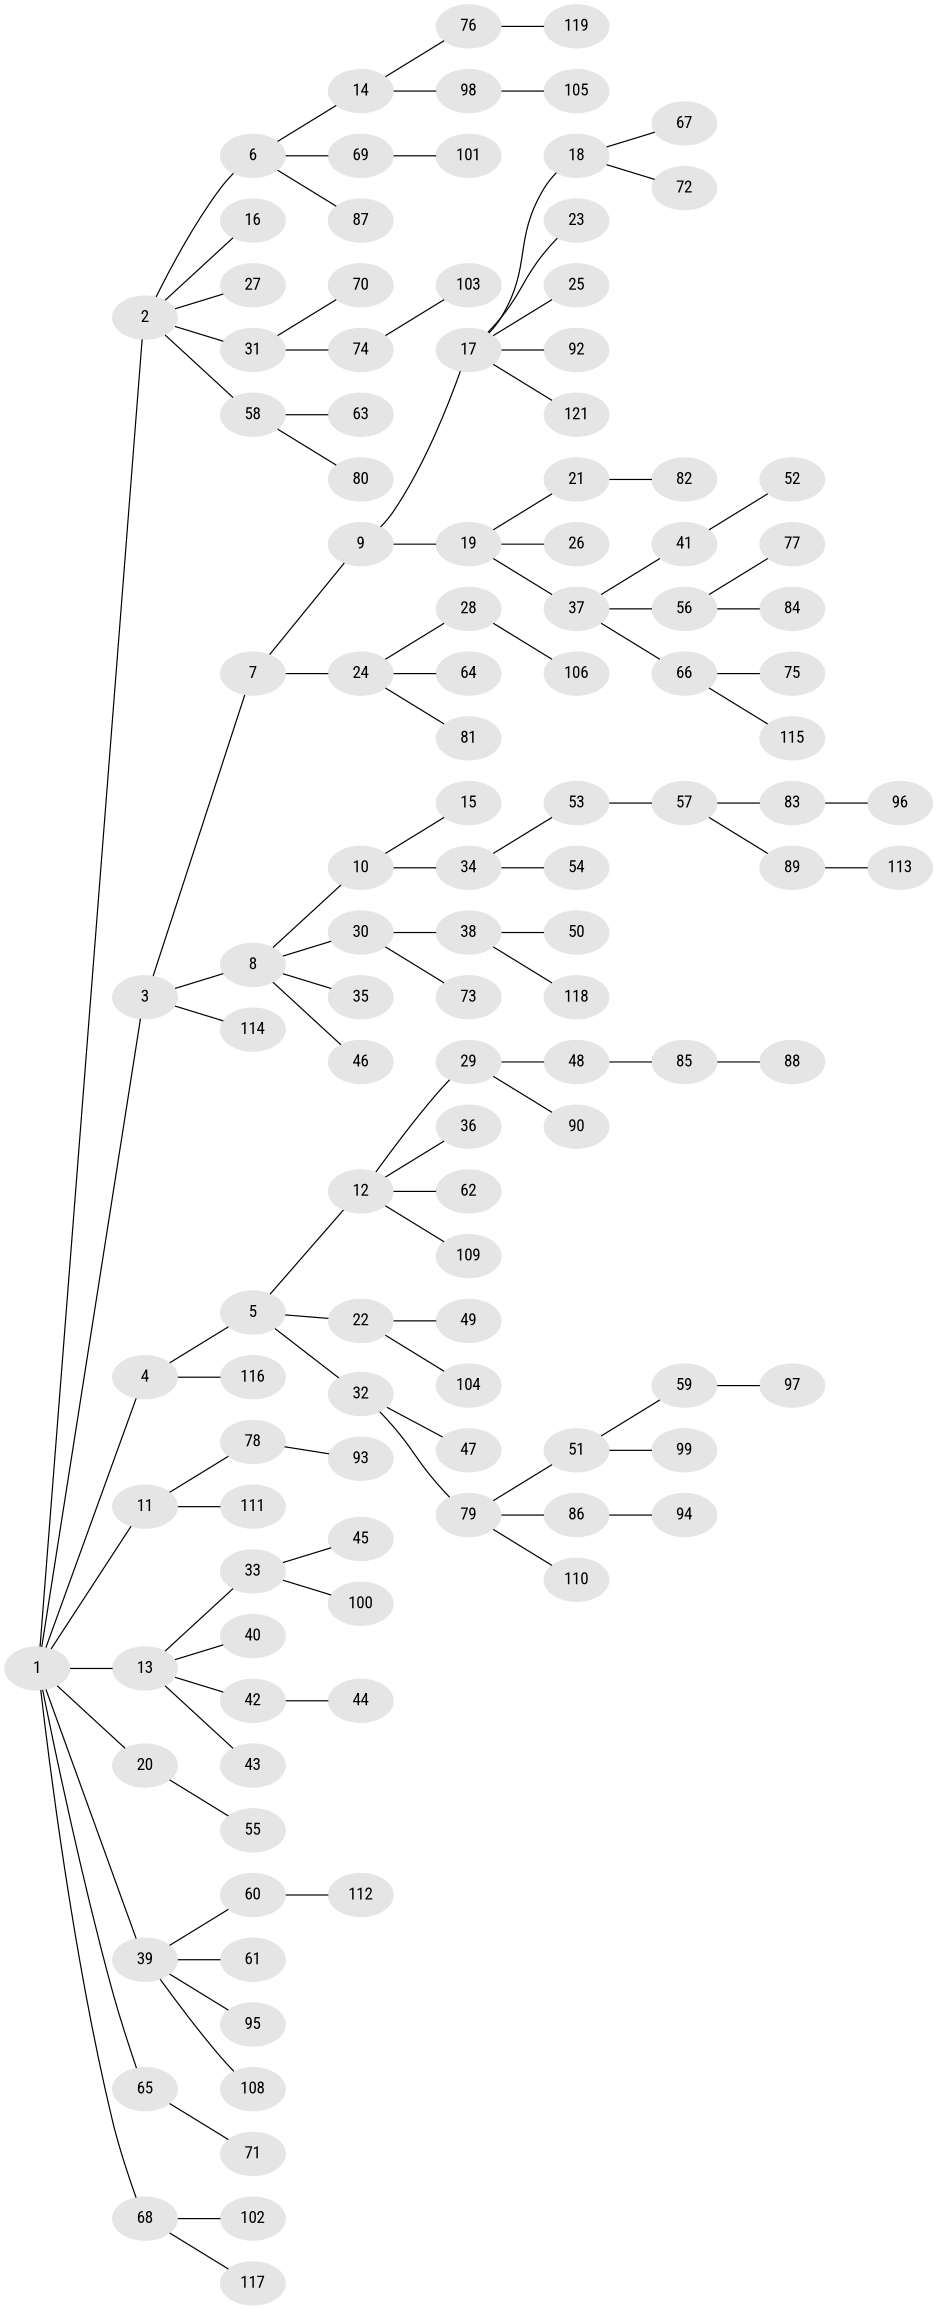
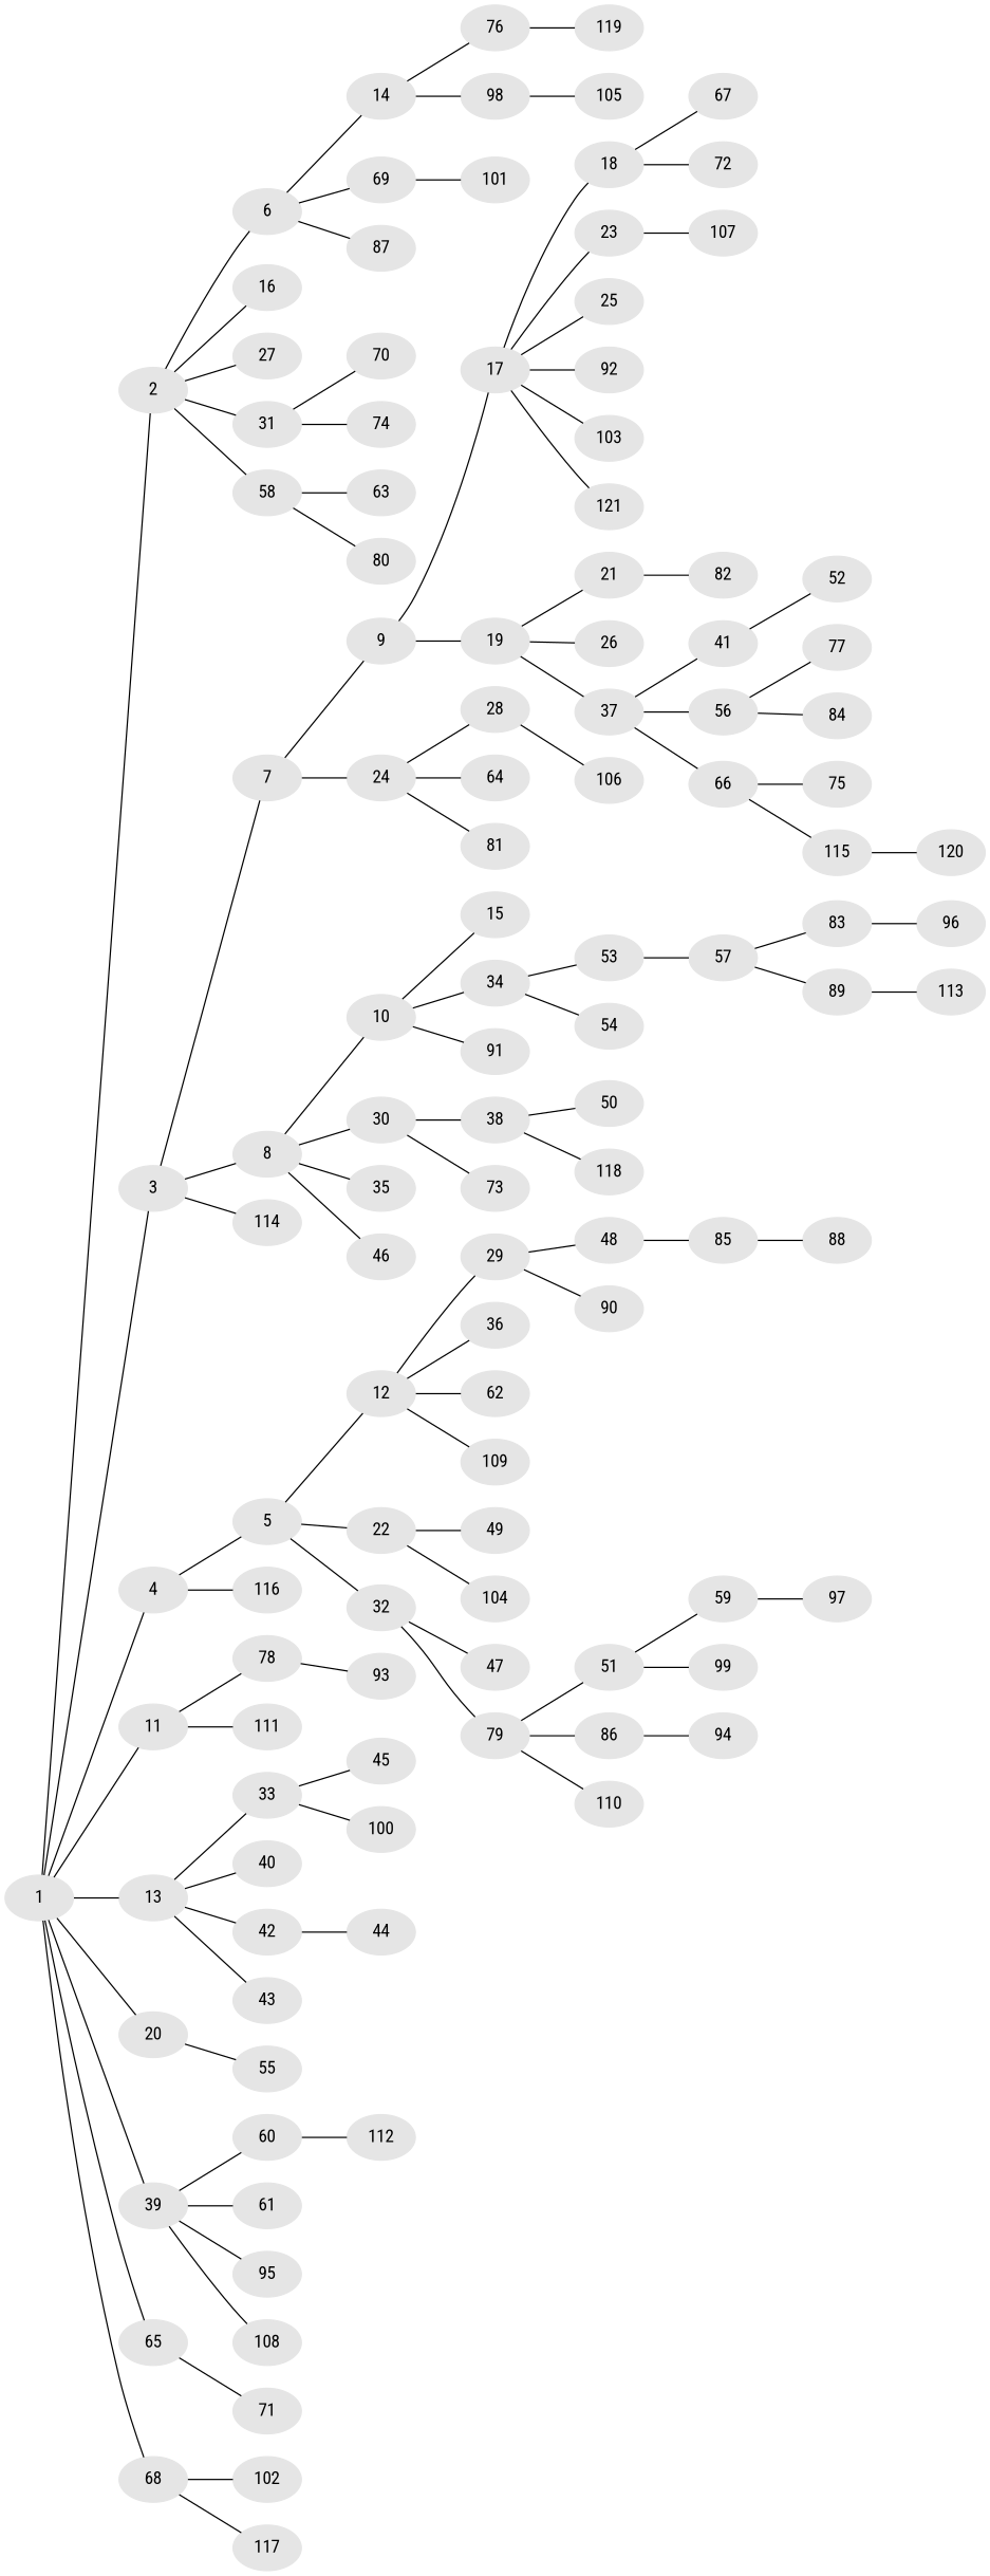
  graph {
    fontname="Roboto Condensed"
    rankdir=LR
    node [color=gray90 fontname="Roboto Condensed" style=filled]
    edge [fontname="Roboto Condensed"]
    1
    2
    3
    4
    11
    13
    20
    39
    65
    68
    6
    16
    27
    31
    58
    7
    8
    114
    5
    116
    78
    111
    33
    40
    42
    43
    55
    60
    61
    95
    108
    71
    102
    117
    14
    69
    87
    70
    74
    63
    80
    9
    24
    10
    30
    35
    46
    12
    22
    32
    29
    36
    62
    109
    49
    104
    47
    79
    76
    98
    101
    17
    19
    28
    64
    81
    15
    34
+   91
    38
    73
    18
    23
    25
    92
    103
    121
    21
    26
    37
    53
    54
    93
    48
    90
    45
    100
    44
    119
    105
    67
    72
+   107
    82
    41
    56
    66
    106
    85
    50
    118
    51
    86
    110
    57
    52
    77
    84
    75
    115
    112
    59
    99
    88
    97
    83
    89
    96
    113
+   120
    94
    1 -- 2
    1 -- 3
    1 -- 4
    1 -- 11
    1 -- 13
    1 -- 20
    1 -- 39
    1 -- 65
    1 -- 68
    2 -- 6
    2 -- 16
    2 -- 27
    2 -- 31
    2 -- 58
    3 -- 7
    3 -- 8
    3 -- 114
    4 -- 5
    4 -- 116
    11 -- 78
    11 -- 111
    13 -- 33
    13 -- 40
    13 -- 42
    13 -- 43
    20 -- 55
    39 -- 60
    39 -- 61
    39 -- 95
    39 -- 108
    65 -- 71
    68 -- 102
    68 -- 117
    6 -- 14
    6 -- 69
    6 -- 87
    31 -- 70
    31 -- 74
    58 -- 63
    58 -- 80
    7 -- 9
    7 -- 24
    8 -- 10
    8 -- 30
    8 -- 35
    8 -- 46
    5 -- 12
    5 -- 22
    5 -- 32
    78 -- 93
    33 -- 45
    33 -- 100
    42 -- 44
    60 -- 112
    14 -- 76
    14 -- 98
    69 -- 101
    9 -- 17
    9 -- 19
    24 -- 28
    24 -- 64
    24 -- 81
    10 -- 15
    10 -- 34
+   10 -- 91
    30 -- 38
    30 -- 73
    12 -- 29
    12 -- 36
    12 -- 62
    12 -- 109
    22 -- 49
    22 -- 104
    32 -- 47
    32 -- 79
    29 -- 48
    29 -- 90
    79 -- 51
    79 -- 86
    79 -- 110
    76 -- 119
    98 -- 105
    17 -- 18
    17 -- 23
    17 -- 25
    17 -- 92
-   74 -- 103
+   17 -- 103
    17 -- 121
    19 -- 21
    19 -- 26
    19 -- 37
    28 -- 106
    34 -- 53
    34 -- 54
    38 -- 50
    38 -- 118
    18 -- 67
    18 -- 72
+   23 -- 107
    21 -- 82
    37 -- 41
    37 -- 56
    37 -- 66
    53 -- 57
    48 -- 85
    41 -- 52
    56 -- 77
    56 -- 84
    66 -- 75
    66 -- 115
    85 -- 88
    51 -- 59
    51 -- 99
    86 -- 94
    57 -- 83
    57 -- 89
+   115 -- 120
    59 -- 97
    83 -- 96
    89 -- 113
  }
